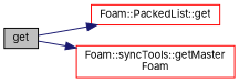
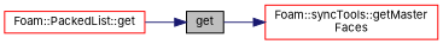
  digraph {
    fontname=Inter
    rankdir=LR
    node [color=red fontname=Inter fontsize=10 shape=record]
    edge [color=midnightblue fontname=Inter fontsize=10 labelfontname=FreeSans labelfontsize=10 style=solid]
    n1 [color=black fillcolor=grey75 fontcolor=black height=0.2 label=get style=filled width=0.4]
    n2 [height=0.2 label="Foam::PackedList::get" width=0.4]
-   n3 [height=0.2 label="Foam::syncTools::getMaster\lFoam" width=0.4]
-   n1 -> n2
+   n3 [height=0.2 label="Foam::syncTools::getMaster\lFaces" width=0.4]
+   n2 -> n1
    n1 -> n3
  }
